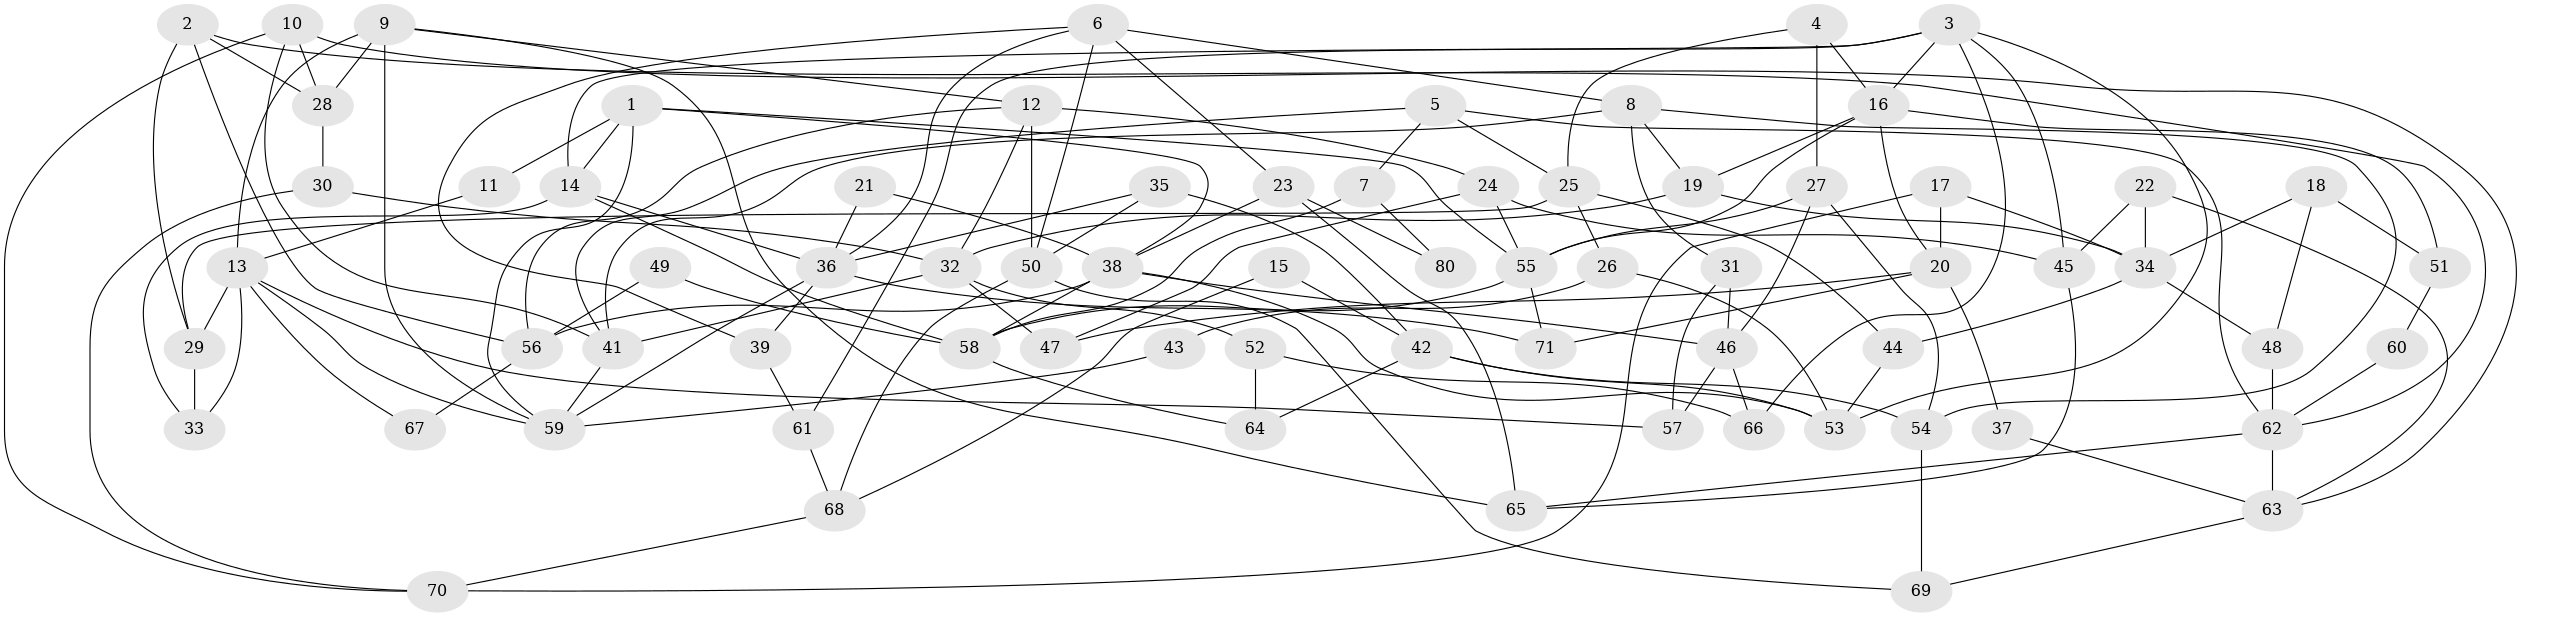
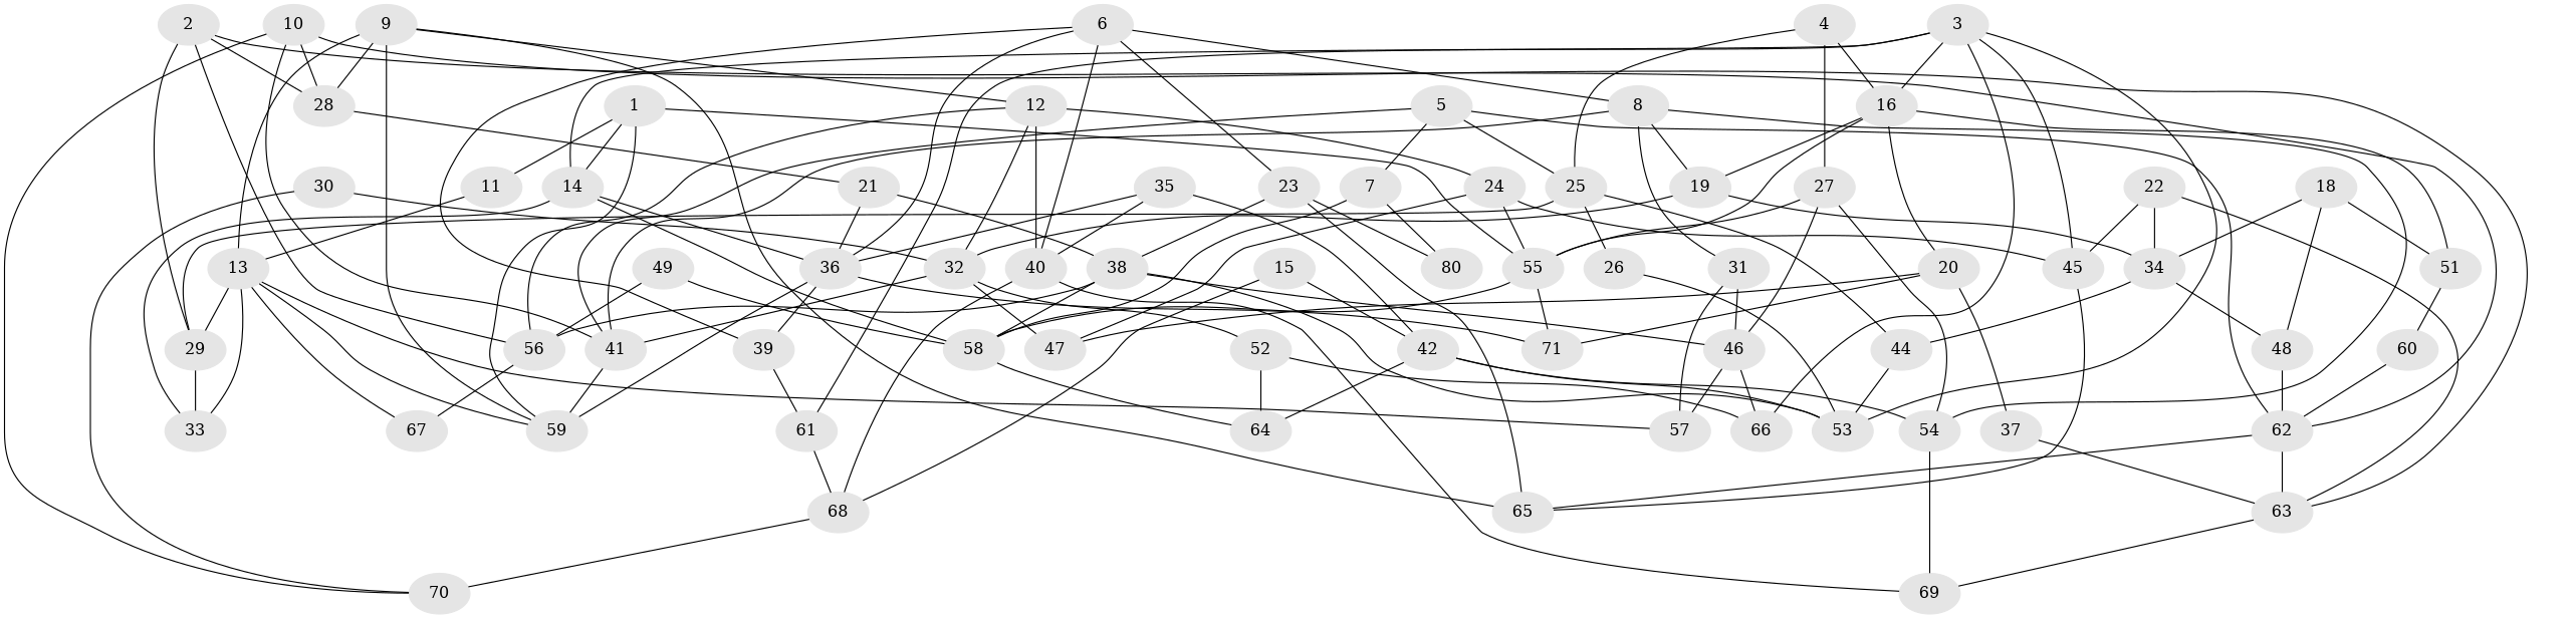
  graph {
    node [color=gray90 style=filled]
    1
    11
    14
    38
    55
    59
    13
    36
    58
    33
    56
    53
    46
    71
    2
    28
    29
    62
    30
    67
    65
    63
    3
    16
    45
    61
    66
    19
    20
    51
    68
    4
    25
    27
    26
    44
    54
    5
    7
    41
    n41 [label=80]
    6
    8
    23
    39
-   40 [label=50]
+   40
    31
    69
    64
    32
    34
    57
    9
    12
    24
    10
    70
    47
    52
    15
    42
    37
    60
-   17
    48
    18
    21
    22
-   43
    35
    49
    1 -- 11
    1 -- 14
-   1 -- 38
    1 -- 55
    1 -- 59
    11 -- 13
    14 -- 36
    14 -- 58
    14 -- 33
    38 -- 58
    38 -- 56
    38 -- 53
    38 -- 46
    55 -- 58
    55 -- 71
    13 -- 59
    13 -- 33
    13 -- 29
    13 -- 67
    13 -- 57
    36 -- 59
    36 -- 71
    36 -- 39
    58 -- 64
    56 -- 67
    46 -- 66
    46 -- 57
    2 -- 56
    2 -- 28
    2 -- 29
    2 -- 62
-   28 -- 30
+   28 -- 21
    29 -- 33
    62 -- 65
    62 -- 63
    30 -- 32
    30 -- 70
    63 -- 69
    3 -- 14
    3 -- 53
    3 -- 16
    3 -- 45
    3 -- 61
    3 -- 66
    16 -- 55
    16 -- 19
    16 -- 20
    16 -- 51
    45 -- 65
    61 -- 68
    19 -- 32
    19 -- 34
    20 -- 71
    20 -- 47
    20 -- 37
    51 -- 60
    68 -- 70
    4 -- 16
    4 -- 25
    4 -- 27
    25 -- 29
    25 -- 26
    25 -- 44
    27 -- 55
    27 -- 46
    27 -- 54
    26 -- 53
-   26 -- 43
    44 -- 53
    54 -- 69
    5 -- 62
    5 -- 25
    5 -- 7
    5 -- 41
    7 -- 58
    7 -- n41
    41 -- 59
    6 -- 36
    6 -- 8
    6 -- 23
    6 -- 39
    6 -- 40
    8 -- 19
    8 -- 54
    8 -- 41
    8 -- 31
    23 -- 38
    23 -- 65
    23 -- n41
    39 -- 61
    40 -- 68
    40 -- 69
    31 -- 46
    31 -- 57
    32 -- 41
    32 -- 47
    32 -- 52
    34 -- 44
    34 -- 48
    9 -- 59
    9 -- 13
    9 -- 28
    9 -- 65
    9 -- 12
    12 -- 56
    12 -- 40
    12 -- 32
    12 -- 24
    24 -- 55
    24 -- 45
    24 -- 47
    10 -- 28
    10 -- 63
    10 -- 41
    10 -- 70
    52 -- 66
    52 -- 64
    15 -- 68
    15 -- 42
    42 -- 53
    42 -- 54
    42 -- 64
    37 -- 63
    60 -- 62
-   17 -- 20
-   17 -- 34
-   17 -- 70
    48 -- 62
    18 -- 51
    18 -- 34
    18 -- 48
    21 -- 38
    21 -- 36
    22 -- 63
    22 -- 45
    22 -- 34
-   43 -- 59
    35 -- 36
    35 -- 40
    35 -- 42
    49 -- 58
    49 -- 56
  }
